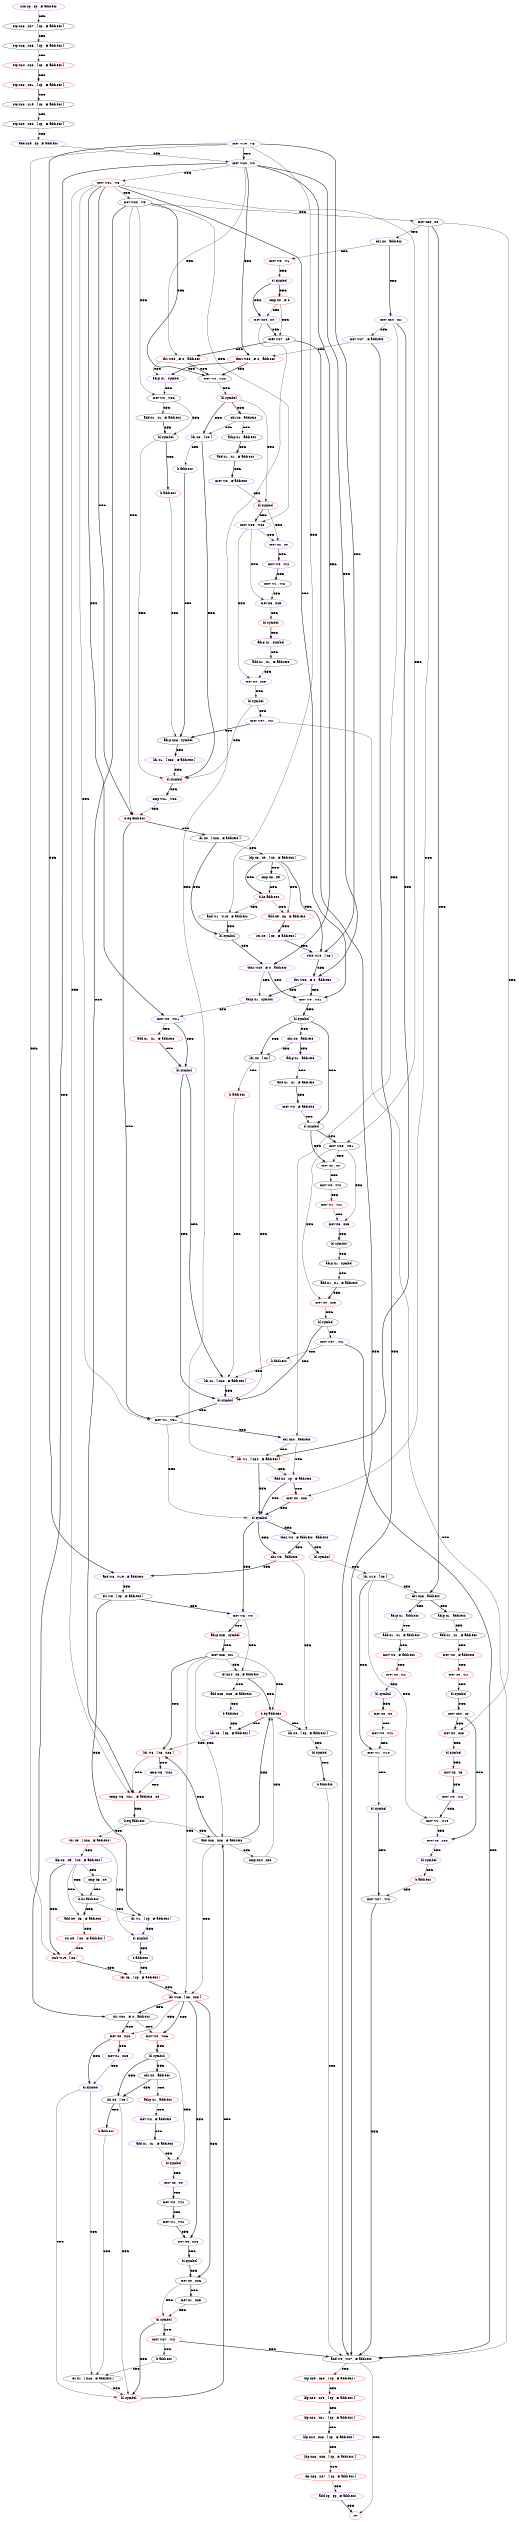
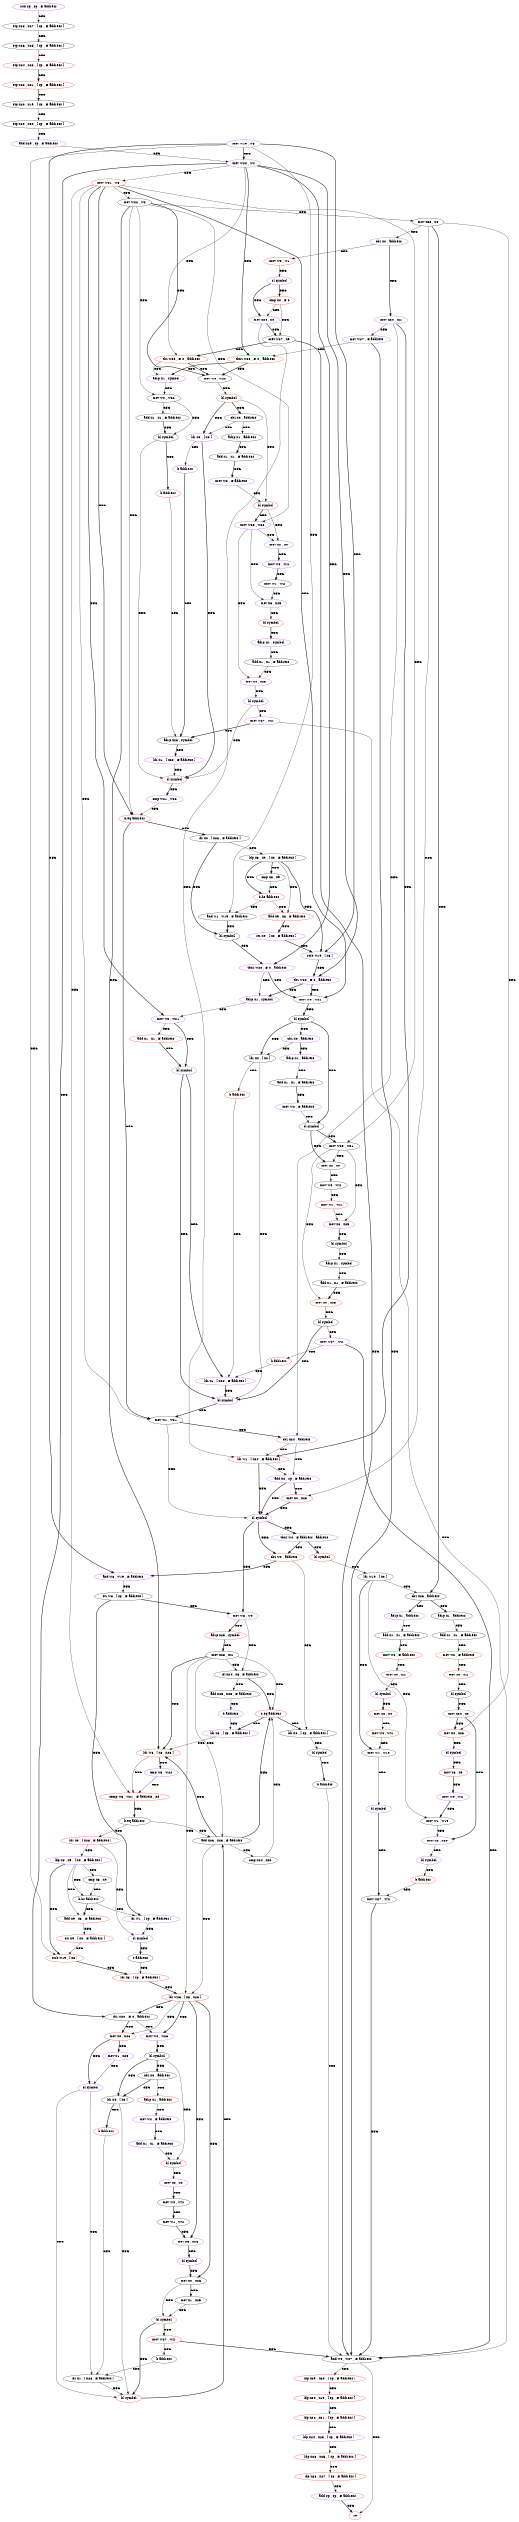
  digraph {
    node [color=black]
    edge [style=solid]
    n1 [color=purple label="sub sp , sp , # address"]
    n2 [label="stp x28 , x27 , [ sp , # address ]"]
    n3 [label="stp x26 , x25 , [ sp , # address ]"]
    n4 [color=red label="stp x24 , x23 , [ sp , # address ]"]
    n5 [color=red label="stp x22 , x21 , [ sp , # address ]"]
    n6 [label="stp x20 , x19 , [ sp , # address ]"]
    n7 [label="stp x29 , x30 , [ sp , # address ]"]
    n8 [color=purple label="add x29 , sp , # address"]
    n9 [color=purple label="mov w20 , w4"]
    n10 [color=purple label="mov w19 , w5"]
    n11 [label="and w1 , w19 , # address"]
    n12 [color=purple label="strb w19 , [ x8 ]"]
    n13 [color=purple label="and w8 , w19 , # address"]
    n14 [color=red label="strb w19 , [ x8 ]"]
    n15 [color=red label="mov w21 , w3"]
    n16 [color=red label="tbnz w20 , # 0 , address"]
    n17 [color=red label="tbz w20 , # 0 , address"]
    n18 [color=purple label="tbnz w20 , # 0 , address"]
    n19 [color=purple label="tbz w20 , # 0 , address"]
    n20 [label="tbz w20 , # 0 , address"]
    n21 [label="bl symbol"]
    n22 [label="str w8 , [ sp , # address ]"]
    n23 [color=red label="ldr x8 , [ sp , # address ]"]
    n24 [label="mov w22 , w2"]
    n25 [color=red label="b.eq address"]
    n26 [label="mov w1 , w21"]
    n27 [label="mov w0 , w21"]
    n28 [color=purple label="mov w0 , w21"]
    n29 [label="mov w25 , w21"]
    n30 [color=red label="ccmp w8 , w21 , # address , ne"]
    n31 [label="mov w0 , w22"]
    n32 [color=purple label="adrp x1 , symbol"]
    n33 [color=purple label="adrp x1 , symbol"]
    n34 [color=red label="mov x0 , x26"]
-   n35 [color=red label="mov w0 , w26"]
+   n35 [color=purple label="mov w0 , w26"]
    n36 [label="mov x23 , x0"]
    n37 [label="mov w0 , w22"]
    n38 [color=purple label="mov w25 , w22"]
    n39 [label="ldr x0 , [ x28 , # address ]"]
    n40 [color=purple label="cbz x24 , address"]
    n41 [color=purple label="bl symbol"]
    n42 [label="bl symbol"]
    n43 [color=red label="add x1 , x1 , # address"]
    n44 [color=purple label="bl symbol"]
    n45 [label="mov x2 , x0"]
    n46 [color=purple label="mov x3 , x25"]
    n47 [color=red label="mov x0 , x25"]
    n48 [label="b.eq address"]
    n49 [color=purple label="cbz x0 , address"]
    n50 [color=red label="mov x0 , x23"]
    n51 [label="cbz x23 , address"]
    n52 [color=red label="mov x0 , x23"]
    n53 [color=red label="bl symbol"]
    n54 [label="add x1 , x1 , # address"]
    n55 [label="bl symbol"]
    n56 [color=purple label="mov x2 , x0"]
    n57 [color=purple label="mov x3 , x25"]
    n58 [color=purple label="mov x0 , x25"]
    n59 [color=purple label="mov x24 , xzr"]
    n60 [color=red label="mov w0 , w1"]
    n61 [color=purple label="adrp x1 , address"]
    n62 [label="adrp x1 , address"]
    n63 [color=purple label="bl symbol"]
    n64 [color=purple label="mov w27 , # address"]
    n65 [color=red label="ldr w1 , [ x24 , # address ]"]
    n66 [color=purple label="bl symbol"]
    n67 [label="and w0 , w27 , # address"]
    n68 [color=purple label="add x2 , sp , # address"]
    n69 [color=red label="cmp x0 , # 0"]
    n70 [color=purple label="mov x24 , x0"]
    n71 [color=red label="ldp x29 , x30 , [ sp , # address ]"]
    n72 [color=red label=ret]
    n73 [label="cbz x0 , address"]
    n74 [color=purple label="ldr x0 , [ x0 ]"]
    n75 [color=red label="bl symbol"]
    n76 [label="cset w27 , ne"]
    n77 [label="adrp x1 , address"]
    n78 [color=purple label="b address"]
    n79 [color=red label="bl symbol"]
    n80 [label="add x1 , x1 , # address"]
    n81 [color=purple label="mov w2 , # address"]
    n82 [label="adrp x28 , symbol"]
    n83 [color=purple label="cmp w21 , w22"]
    n84 [color=red label="b address"]
    n85 [color=purple label="ldr x1 , [ x28 , # address ]"]
    n86 [color=purple label="mov w0 , wzr"]
    n87 [color=red label="bl symbol"]
    n88 [color=purple label="bl symbol"]
    n89 [label="mov w1 , wzr"]
    n90 [color=purple label="adrp x1 , symbol"]
    n91 [label="add x1 , x1 , # address"]
    n92 [color=purple label="mov w27 , wzr"]
    n93 [label="ldp x8 , x9 , [ x0 , # address ]"]
    n94 [color=purple label="tbnz w0 , # address , address"]
    n95 [color=red label="cbz w0 , address"]
    n96 [color=purple label="mov w8 , w0"]
    n97 [label="cmp x8 , x9"]
    n98 [color=red label="b.hs address"]
    n99 [color=red label="add x9 , x8 , # address"]
    n100 [color=purple label="str x9 , [ x0 , # address ]"]
    n101 [color=red label="bl symbol"]
    n102 [label="ldr x0 , [ sp , # address ]"]
    n103 [color=red label="adrp x25 , symbol"]
    n104 [label="lsl x24 , x8 , # address"]
    n105 [label="ldr w19 , [ x0 ]"]
    n106 [label="mov w1 , w19"]
    n107 [label="mov w1 , w19"]
    n108 [label="bl symbol"]
    n109 [color=purple label="cbz x0 , address"]
    n110 [label="ldr x0 , [ x0 ]"]
    n111 [label="bl symbol"]
    n112 [color=purple label="bl symbol"]
    n113 [color=purple label="mov x2 , x20"]
    n114 [label="add x1 , x1 , # address"]
    n115 [label="add x1 , x1 , # address"]
    n116 [color=red label="mov w2 , # address"]
    n117 [color=red label="mov w2 , # address"]
    n118 [label="b address"]
    n119 [color=purple label="ldr w1 , [ sp , # address ]"]
    n120 [color=purple label="adrp x1 , address"]
    n121 [color=red label="b address"]
    n122 [color=purple label="bl symbol"]
    n123 [label="add x1 , x1 , # address"]
    n124 [color=purple label="mov w2 , # address"]
    n125 [color=purple label="ldr x1 , [ x28 , # address ]"]
    n126 [color=red label="mov x0 , xzr"]
    n127 [color=purple label="bl symbol"]
    n128 [color=red label="mov x2 , x0"]
    n129 [color=red label="mov w0 , wzr"]
    n130 [label="mov w27 , wzr"]
    n131 [color=red label="mov x0 , xzr"]
    n132 [label="bl symbol"]
    n133 [color=purple label="mov x20 , x0"]
    n134 [color=purple label="bl symbol"]
    n135 [color=red label="mov x3 , x0"]
    n136 [color=purple label="mov w0 , wzr"]
    n137 [color=red label="b address"]
    n138 [color=red label="ldp x20 , x19 , [ sp , # address ]"]
    n139 [color=purple label="bl symbol"]
    n140 [label="mov x23 , xzr"]
    n141 [color=red label="b.eq address"]
    n142 [label="add x25 , x25 , # address"]
    n143 [color=red label="ldr w8 , [ x8 , x23 ]"]
    n144 [label="add x23 , x23 , # address"]
    n145 [color=red label="ldr w26 , [ x8 , x23 ]"]
    n146 [color=purple label="cmp w8 , w22"]
    n147 [label="cmp x24 , x23"]
    n148 [color=purple label="ldr x8 , [ sp , # address ]"]
    n149 [color=purple label="mov x3 , x26"]
    n150 [label="mov x0 , x26"]
    n151 [color=purple label="b address"]
    n152 [label="mov w0 , wzr"]
    n153 [label="bl symbol"]
    n154 [label="bl symbol"]
    n155 [color=red label="mov w1 , wzr"]
    n156 [label="adrp x1 , symbol"]
    n157 [label="add x1 , x1 , # address"]
    n158 [color=purple label="mov w27 , wzr"]
    n159 [color=red label="b address"]
    n160 [color=red label="ldp x22 , x21 , [ sp , # address ]"]
    n161 [color=purple label="ldp x24 , x23 , [ sp , # address ]"]
    n162 [color=red label="ldp x26 , x25 , [ sp , # address ]"]
    n163 [color=red label="ldp x28 , x27 , [ sp , # address ]"]
    n164 [color=purple label="add sp , sp , # address"]
    n165 [color=red label="ldr x0 , [ x28 , # address ]"]
    n166 [color=purple label="ldp x8 , x9 , [ x0 , # address ]"]
    n167 [label="cmp x8 , x9"]
    n168 [label="b.hs address"]
    n169 [color=red label="add x9 , x8 , # address"]
    n170 [label="b address"]
    n171 [color=red label="str x9 , [ x0 , # address ]"]
    n172 [color=purple label="mov x1 , x25"]
    n173 [color=purple label="bl symbol"]
    n174 [label="bl symbol"]
    n175 [color=purple label="bl symbol"]
    n176 [label="mov x1 , x25"]
    n177 [color=red label="bl symbol"]
    n178 [label="ldr x1 , [ x28 , # address ]"]
    n179 [color=red label="bl symbol"]
    n180 [label="cbz x0 , address"]
    n181 [label="ldr x0 , [ x0 ]"]
    n182 [color=red label="bl symbol"]
    n183 [color=red label="adrp x1 , address"]
    n184 [color=red label="b address"]
    n185 [color=purple label="mov x2 , x0"]
    n186 [color=purple label="mov w2 , # address"]
    n187 [color=purple label="add x1 , x1 , # address"]
    n188 [label="mov w0 , wzr"]
    n189 [label="mov w1 , wzr"]
    n190 [color=red label="mov w27 , wzr"]
    n191 [label="b address"]
    n1 -> n2 [label=CFG]
    n2 -> n3 [label=CFG]
    n3 -> n4 [label=CFG]
    n4 -> n5 [label=CFG style=bold]
    n5 -> n6 [label=CFG style=bold]
    n6 -> n7 [label=CFG]
    n7 -> n8 [label=CFG]
    n8 -> n9 [label=CFG]
    n9 -> n15 [label=CFG]
    n9 -> n16 [label=DFG style=bold]
    n9 -> n17 [label=DFG]
    n9 -> n18 [label=DFG style=bold]
    n9 -> n19 [label=DFG style=bold]
    n9 -> n20 [label=DFG style=bold]
    n10 -> n9 [label=CFG style=bold]
    n10 -> n11 [label=DFG]
    n10 -> n12 [label=DFG style=bold]
    n10 -> n13 [label=DFG style=bold]
    n10 -> n14 [label=DFG]
    n11 -> n21 [label=DFG style=bold]
    n12 -> n19 [label=CFG style=bold]
    n13 -> n22 [label=DFG]
    n14 -> n23 [label=CFG style=bold]
    n15 -> n24 [label=CFG]
    n15 -> n25 [label=DFG style=bold]
    n15 -> n26 [label=DFG]
    n15 -> n27 [label=DFG style=bold]
    n15 -> n28 [label=DFG style=bold]
    n15 -> n29 [label=DFG]
    n15 -> n30 [label=DFG]
    n16 -> n31 [label=CFG style=bold]
    n16 -> n32 [label=CFG style=bold]
    n17 -> n31 [label=CFG style=bold]
    n17 -> n32 [label=CFG]
    n18 -> n27 [label=CFG style=bold]
    n18 -> n33 [label=CFG]
    n19 -> n27 [label=CFG style=bold]
    n19 -> n33 [label=CFG style=bold]
    n20 -> n34 [label=CFG style=bold]
    n20 -> n35 [label=CFG]
    n21 -> n18 [label=CFG style=bold]
    n22 -> n96 [label=CFG style=bold]
    n22 -> n119 [label=DFG style=bold]
    n23 -> n145 [label=DFG style=bold]
    n24 -> n25 [label=DFG]
-   n24 -> n30 [label=DFG style=bold]
+   n24 -> n143 [label=DFG style=bold]
    n24 -> n31 [label=DFG style=bold]
    n24 -> n36 [label=CFG]
    n24 -> n37 [label=DFG]
    n24 -> n38 [label=DFG]
    n25 -> n26 [label=CFG style=bold]
    n25 -> n39 [label=CFG style=bold]
    n26 -> n40 [label=CFG style=bold]
    n26 -> n41 [label=DFG]
    n27 -> n42 [label=DFG style=bold]
    n28 -> n43 [label=CFG]
    n28 -> n44 [label=DFG style=bold]
    n29 -> n45 [label=CFG]
    n29 -> n46 [label=DFG]
    n29 -> n47 [label=DFG]
    n30 -> n48 [label=DFG style=bold]
    n31 -> n53 [label=DFG]
    n32 -> n37 [label=CFG]
    n33 -> n28 [label=CFG]
    n34 -> n172 [label=CFG style=bold]
    n34 -> n173 [label=DFG style=bold]
    n35 -> n174 [label=DFG style=bold]
    n36 -> n49 [label=CFG]
    n36 -> n50 [label=DFG]
    n36 -> n51 [label=DFG style=bold]
    n36 -> n52 [label=DFG]
    n37 -> n54 [label=CFG]
    n37 -> n55 [label=DFG]
    n38 -> n56 [label=CFG]
    n38 -> n57 [label=DFG]
    n38 -> n58 [label=DFG]
    n39 -> n21 [label=DFG style=bold]
    n39 -> n93 [label=CFG]
    n40 -> n65 [label=CFG]
    n40 -> n68 [label=CFG]
    n41 -> n94 [label=DFG style=bold]
    n41 -> n95 [label=DFG style=bold]
    n41 -> n96 [label=DFG style=bold]
    n42 -> n109 [label=DFG]
    n42 -> n110 [label=DFG style=bold]
    n42 -> n111 [label=DFG style=bold]
    n43 -> n44 [label=CFG style=bold]
    n44 -> n122 [label=DFG style=bold]
    n44 -> n125 [label=CFG style=bold]
    n45 -> n152 [label=CFG]
    n46 -> n153 [label=CFG style=bold]
    n47 -> n154 [label=DFG]
    n48 -> n144 [label=CFG]
    n48 -> n165 [label=CFG]
    n49 -> n59 [label=CFG style=bold]
    n49 -> n60 [label=CFG]
    n50 -> n41 [label=DFG style=bold]
    n51 -> n61 [label=CFG style=bold]
    n51 -> n62 [label=CFG style=bold]
    n52 -> n63 [label=DFG]
    n53 -> n73 [label=DFG style=bold]
    n53 -> n74 [label=DFG style=bold]
    n53 -> n75 [label=DFG]
    n54 -> n55 [label=CFG style=bold]
    n55 -> n79 [label=DFG]
    n55 -> n84 [label=CFG style=bold]
    n56 -> n86 [label=CFG style=bold]
    n57 -> n87 [label=CFG]
    n58 -> n88 [label=DFG]
    n59 -> n40 [label=DFG]
    n59 -> n64 [label=CFG]
    n59 -> n65 [label=DFG style=bold]
    n60 -> n66 [label=DFG]
    n61 -> n114 [label=CFG]
    n62 -> n115 [label=CFG]
    n63 -> n135 [label=DFG]
    n64 -> n16 [label=CFG]
    n64 -> n67 [label=DFG style=bold]
    n65 -> n41 [label=DFG style=bold]
    n65 -> n68 [label=CFG]
    n66 -> n69 [label=DFG style=bold]
    n66 -> n70 [label=DFG style=bold]
    n67 -> n71 [label=CFG]
    n67 -> n72 [label=DFG]
    n68 -> n41 [label=DFG style=bold]
    n68 -> n50 [label=CFG style=bold]
    n69 -> n70 [label=CFG]
    n69 -> n76 [label=DFG]
    n70 -> n65 [label=DFG]
    n70 -> n76 [label=CFG style=bold]
    n71 -> n138 [label=CFG]
    n73 -> n74 [label=CFG]
    n73 -> n77 [label=CFG]
    n74 -> n78 [label=CFG]
    n74 -> n79 [label=DFG style=bold]
    n75 -> n38 [label=CFG style=bold]
    n75 -> n56 [label=DFG]
    n76 -> n17 [label=CFG style=bold]
    n76 -> n67 [label=DFG style=bold]
    n77 -> n80 [label=CFG style=bold]
    n78 -> n82 [label=CFG style=bold]
    n79 -> n83 [label=CFG style=bold]
    n80 -> n81 [label=CFG style=bold]
    n81 -> n75 [label=CFG]
    n82 -> n85 [label=CFG style=bold]
    n83 -> n25 [label=CFG]
    n84 -> n82 [label=CFG]
    n85 -> n79 [label=DFG]
    n86 -> n89 [label=CFG style=bold]
    n87 -> n90 [label=CFG style=bold]
    n88 -> n79 [label=DFG]
    n88 -> n92 [label=CFG]
    n89 -> n57 [label=CFG]
    n90 -> n91 [label=CFG]
    n91 -> n58 [label=CFG]
    n92 -> n67 [label=DFG]
    n92 -> n82 [label=CFG style=bold]
    n93 -> n12 [label=DFG style=bold]
    n93 -> n97 [label=CFG style=bold]
    n93 -> n98 [label=DFG style=bold]
    n93 -> n99 [label=DFG]
    n94 -> n95 [label=CFG style=bold]
    n94 -> n101 [label=CFG style=bold]
    n95 -> n13 [label=CFG style=bold]
    n95 -> n102 [label=CFG]
    n96 -> n103 [label=CFG style=bold]
    n96 -> n104 [label=DFG]
    n97 -> n98 [label=CFG]
    n98 -> n11 [label=CFG]
    n98 -> n99 [label=CFG]
    n99 -> n100 [label=DFG style=bold]
    n100 -> n12 [label=CFG style=bold]
    n101 -> n105 [label=DFG]
    n102 -> n108 [label=DFG]
    n103 -> n140 [label=CFG style=bold]
    n104 -> n141 [label=DFG style=bold]
    n104 -> n142 [label=CFG]
    n105 -> n51 [label=CFG]
    n105 -> n106 [label=DFG style=bold]
    n105 -> n107 [label=DFG]
    n106 -> n112 [label=CFG]
    n107 -> n113 [label=CFG]
    n108 -> n118 [label=CFG style=bold]
    n109 -> n110 [label=CFG]
    n109 -> n120 [label=CFG style=bold]
    n110 -> n121 [label=CFG]
    n110 -> n122 [label=DFG]
    n111 -> n29 [label=CFG style=bold]
    n111 -> n45 [label=DFG style=bold]
    n112 -> n130 [label=CFG style=bold]
    n113 -> n134 [label=CFG]
    n114 -> n116 [label=CFG style=bold]
    n115 -> n117 [label=CFG]
    n116 -> n126 [label=CFG]
    n117 -> n131 [label=CFG]
    n118 -> n67 [label=CFG]
    n119 -> n139 [label=DFG]
    n120 -> n123 [label=CFG]
    n121 -> n125 [label=CFG]
    n122 -> n26 [label=CFG style=bold]
    n123 -> n124 [label=CFG style=bold]
    n124 -> n111 [label=CFG]
    n125 -> n122 [label=DFG style=bold]
    n126 -> n127 [label=CFG]
    n127 -> n128 [label=DFG style=bold]
    n128 -> n129 [label=CFG]
    n129 -> n106 [label=CFG]
    n130 -> n67 [label=DFG style=bold]
    n131 -> n132 [label=CFG]
    n132 -> n133 [label=DFG style=bold]
    n133 -> n52 [label=CFG style=bold]
    n133 -> n113 [label=DFG style=bold]
    n134 -> n137 [label=CFG]
    n135 -> n136 [label=CFG style=bold]
    n136 -> n107 [label=CFG style=bold]
    n137 -> n130 [label=CFG]
    n138 -> n160 [label=CFG]
    n139 -> n170 [label=CFG style=bold]
    n140 -> n104 [label=CFG]
    n140 -> n141 [label=DFG]
    n140 -> n143 [label=DFG style=bold]
    n140 -> n144 [label=DFG]
    n140 -> n145 [label=DFG]
    n141 -> n102 [label=CFG style=bold]
    n141 -> n148 [label=CFG style=bold]
    n142 -> n151 [label=CFG]
    n143 -> n30 [label=DFG]
    n143 -> n146 [label=DFG style=bold]
    n144 -> n141 [label=DFG style=bold]
    n144 -> n143 [label=DFG style=bold]
    n144 -> n145 [label=DFG]
    n144 -> n147 [label=CFG]
    n145 -> n20 [label=CFG style=bold]
    n145 -> n34 [label=DFG]
    n145 -> n35 [label=DFG style=bold]
    n145 -> n149 [label=DFG style=bold]
    n145 -> n150 [label=DFG style=bold]
    n146 -> n30 [label=CFG]
    n147 -> n141 [label=CFG]
    n148 -> n143 [label=DFG]
    n149 -> n175 [label=CFG style=bold]
    n150 -> n176 [label=CFG style=bold]
    n150 -> n177 [label=DFG]
    n151 -> n148 [label=CFG]
    n152 -> n155 [label=CFG]
    n153 -> n156 [label=CFG]
    n154 -> n122 [label=DFG style=bold]
    n154 -> n158 [label=CFG]
    n155 -> n46 [label=CFG]
    n156 -> n157 [label=CFG]
    n157 -> n47 [label=CFG style=bold]
    n158 -> n67 [label=DFG style=bold]
    n158 -> n159 [label=CFG]
    n159 -> n125 [label=CFG]
    n160 -> n161 [label=CFG style=bold]
    n161 -> n162 [label=CFG]
    n162 -> n163 [label=CFG]
    n163 -> n164 [label=CFG]
    n164 -> n72 [label=CFG style=bold]
    n165 -> n139 [label=DFG]
    n165 -> n166 [label=CFG]
    n166 -> n14 [label=DFG style=bold]
    n166 -> n167 [label=CFG]
    n166 -> n168 [label=DFG]
    n166 -> n169 [label=DFG]
    n167 -> n168 [label=CFG]
    n168 -> n119 [label=CFG]
    n168 -> n169 [label=CFG style=bold]
    n169 -> n171 [label=DFG]
    n170 -> n23 [label=CFG]
    n171 -> n14 [label=CFG]
    n172 -> n173 [label=CFG]
    n173 -> n178 [label=CFG]
    n173 -> n179 [label=DFG]
    n174 -> n180 [label=DFG style=bold]
    n174 -> n181 [label=DFG style=bold]
    n174 -> n182 [label=DFG]
    n175 -> n150 [label=CFG style=bold]
    n176 -> n177 [label=CFG]
    n177 -> n179 [label=DFG style=bold]
    n177 -> n190 [label=CFG style=bold]
    n178 -> n179 [label=DFG]
    n179 -> n144 [label=CFG style=bold]
    n180 -> n181 [label=CFG style=bold]
    n180 -> n183 [label=CFG]
    n181 -> n179 [label=DFG]
    n181 -> n184 [label=CFG style=bold]
    n182 -> n185 [label=DFG]
    n183 -> n186 [label=CFG]
    n184 -> n178 [label=CFG]
    n185 -> n188 [label=CFG style=bold]
    n186 -> n187 [label=CFG style=bold]
    n187 -> n182 [label=CFG]
    n188 -> n189 [label=CFG style=bold]
    n189 -> n149 [label=CFG style=bold]
    n190 -> n67 [label=DFG style=bold]
    n190 -> n191 [label=CFG]
    n191 -> n178 [label=CFG]
  }
